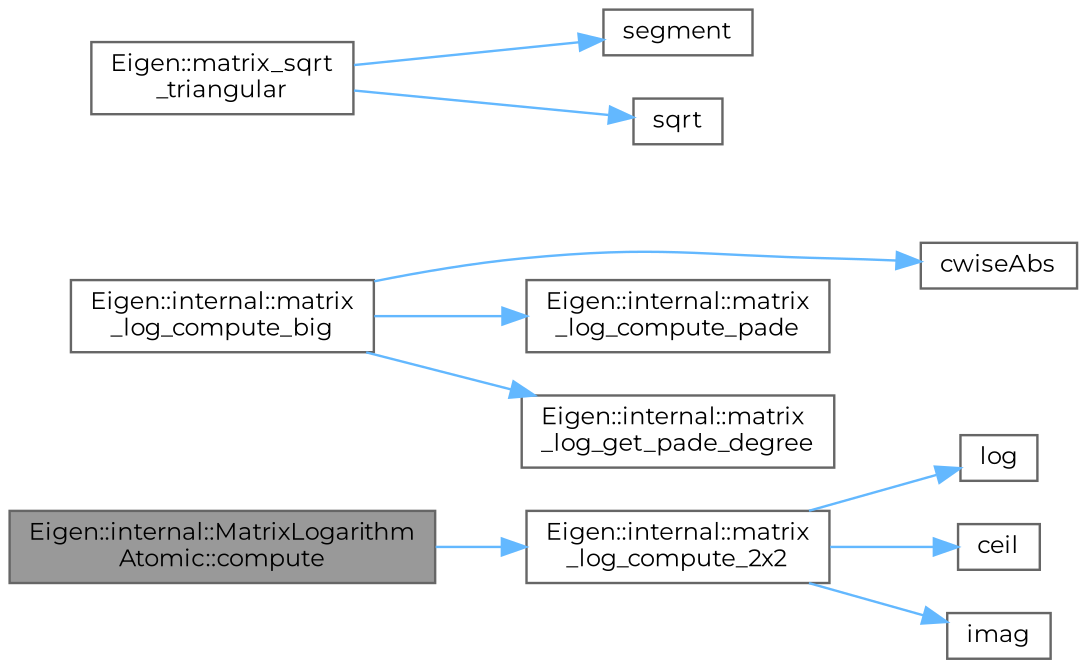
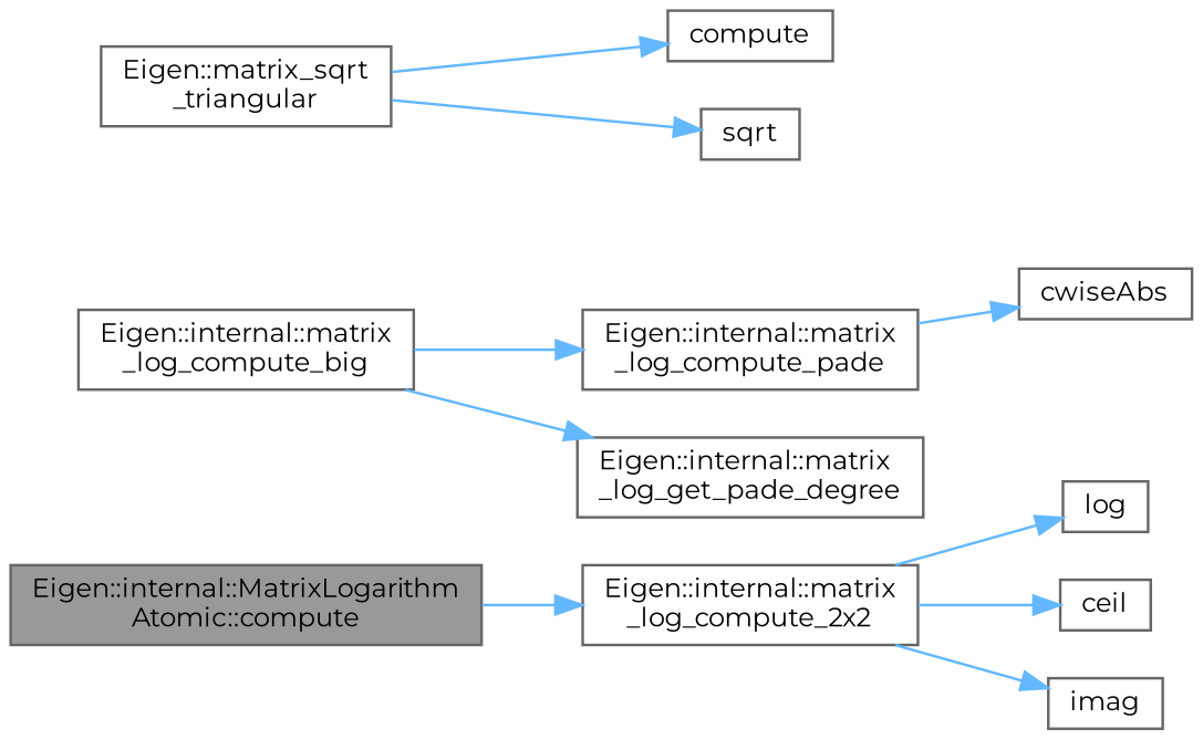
  digraph {
    fontname=Montserrat
    rankdir=LR
    node [color=grey40 fillcolor=white fontname=Montserrat fontsize=10 shape=box style=filled]
    edge [color=steelblue1 fontname=Montserrat fontsize=10 labelfontname=Helvetica labelfontsize=10 style=solid]
    n1 [color=gray40 fillcolor=grey60 fontcolor=black height=0.2 label="Eigen::internal::MatrixLogarithm\lAtomic::compute" width=0.4]
    n2 [height=0.2 label="Eigen::internal::matrix\l_log_compute_2x2" width=0.4]
    n3 [height=0.2 label=log width=0.4]
    n4 [height=0.2 label=ceil width=0.4]
    n5 [height=0.2 label=imag width=0.4]
    n6 [height=0.2 label="Eigen::internal::matrix\l_log_compute_big" width=0.4]
    n7 [height=0.2 label=cwiseAbs width=0.4]
    n8 [height=0.2 label="Eigen::internal::matrix\l_log_compute_pade" width=0.4]
    n9 [height=0.2 label="Eigen::internal::matrix\l_log_get_pade_degree" width=0.4]
    n10 [height=0.2 label="Eigen::matrix_sqrt\l_triangular" width=0.4]
-   n11 [height=0.2 label=segment width=0.4]
+   n11 [height=0.2 label=compute width=0.4]
    n12 [height=0.2 label=sqrt width=0.4]
    n1 -> n2
    n2 -> n3
    n2 -> n4
    n2 -> n5
-   n6 -> n7
+   n8 -> n7
    n6 -> n8
    n6 -> n9
    n10 -> n11
    n10 -> n12
  }
